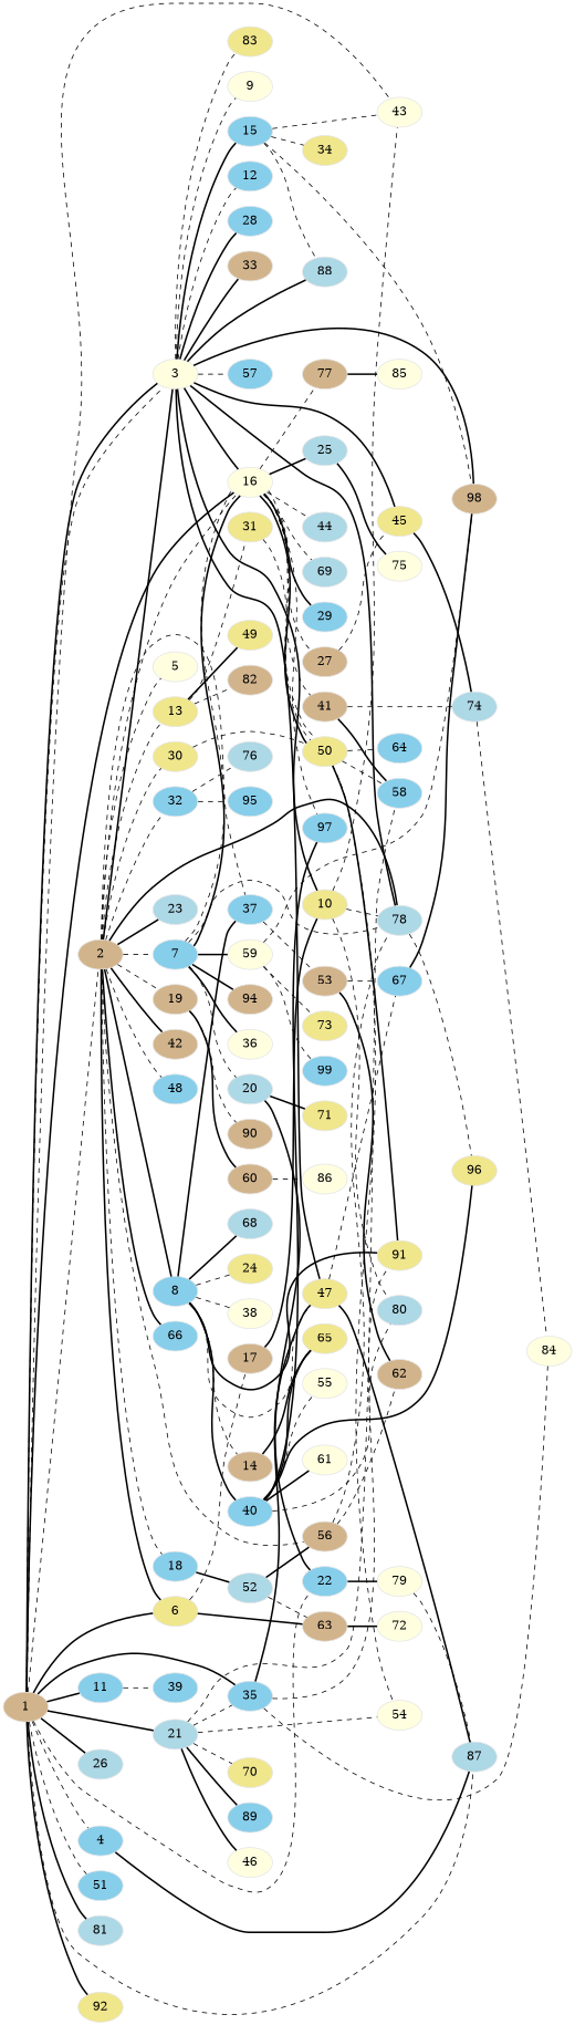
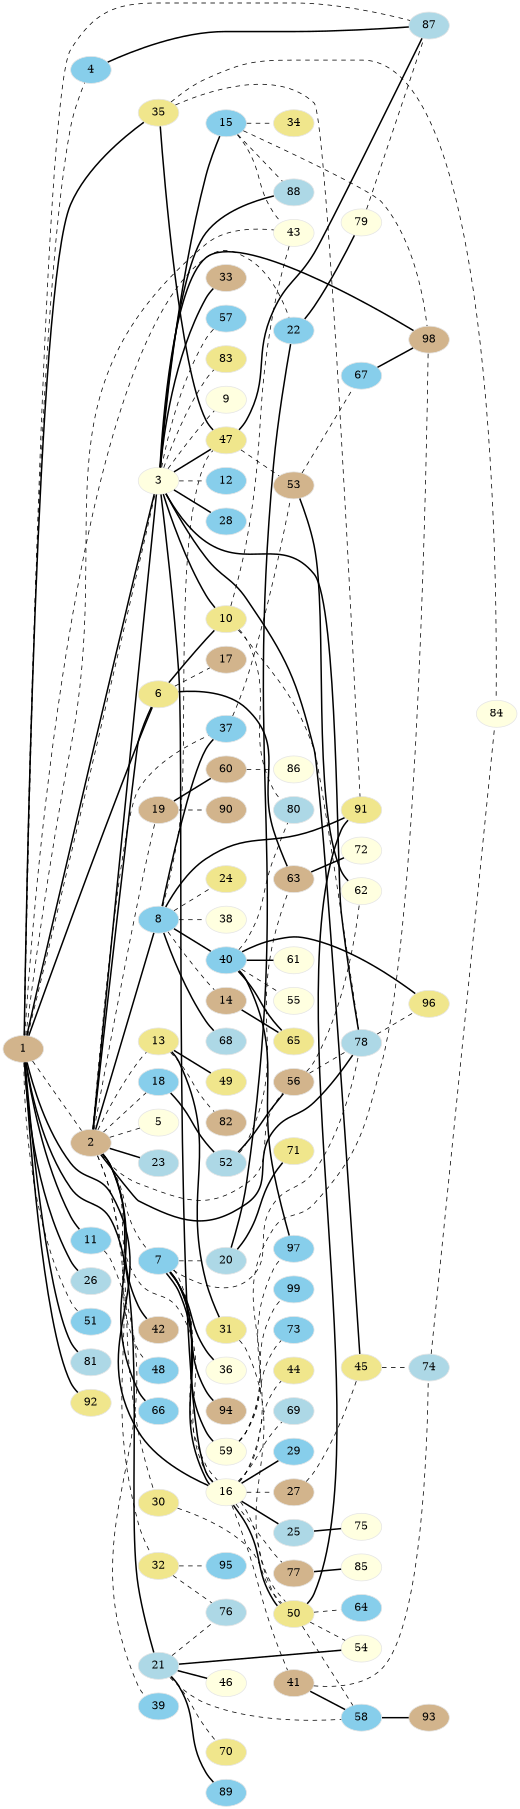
  graph {
    rankdir=LR
    node [color=gray90 fillcolor=skyblue style=filled]
    edge [style=dashed]
    1 [fillcolor=tan]
    2 [fillcolor=tan]
    3 [fillcolor=lightyellow]
    4
    6 [fillcolor=khaki]
    11
    16 [fillcolor=lightyellow]
    21 [fillcolor=lightblue]
    22
    26 [fillcolor=lightblue]
-   35
+   35 [fillcolor=khaki]
    43 [fillcolor=lightyellow]
    51
    81 [fillcolor=lightblue]
    87 [fillcolor=lightblue]
    92 [fillcolor=khaki]
    5 [fillcolor=lightyellow]
    7
    8
    13 [fillcolor=khaki]
    18
    19 [fillcolor=tan]
    23 [fillcolor=lightblue]
    30 [fillcolor=khaki]
-   32
+   32 [fillcolor=khaki]
    37
    42 [fillcolor=tan]
    48
    56 [fillcolor=tan]
    66
    78 [fillcolor=lightblue]
    9 [fillcolor=lightyellow]
    10 [fillcolor=khaki]
    12
    15
    28
    33 [fillcolor=tan]
    45 [fillcolor=khaki]
    47 [fillcolor=khaki]
    57
    83 [fillcolor=khaki]
    88 [fillcolor=lightblue]
    98 [fillcolor=tan]
    17 [fillcolor=tan]
    63 [fillcolor=tan]
    39
    25 [fillcolor=lightblue]
    27 [fillcolor=tan]
    29
    41 [fillcolor=tan]
-   44 [fillcolor=lightblue]
+   44 [fillcolor=khaki]
    50 [fillcolor=khaki]
    69 [fillcolor=lightblue]
    77 [fillcolor=tan]
    97
    46 [fillcolor=lightyellow]
    54 [fillcolor=lightyellow]
    58
    70 [fillcolor=khaki]
    89
    79 [fillcolor=lightyellow]
    91 [fillcolor=khaki]
    84 [fillcolor=lightyellow]
    20 [fillcolor=lightblue]
    36 [fillcolor=lightyellow]
    59 [fillcolor=lightyellow]
    94 [fillcolor=tan]
    14 [fillcolor=tan]
    24 [fillcolor=khaki]
    38 [fillcolor=lightyellow]
    40
    68 [fillcolor=lightblue]
    31 [fillcolor=khaki]
    49 [fillcolor=khaki]
    82 [fillcolor=tan]
    52 [fillcolor=lightblue]
    60 [fillcolor=tan]
    90 [fillcolor=tan]
    76 [fillcolor=lightblue]
    95
    53 [fillcolor=tan]
-   62 [fillcolor=tan]
+   62 [fillcolor=lightyellow]
    96 [fillcolor=khaki]
    80 [fillcolor=lightblue]
    34 [fillcolor=khaki]
    74 [fillcolor=lightblue]
    67
    72 [fillcolor=lightyellow]
    71 [fillcolor=khaki]
-   73 [fillcolor=khaki]
+   73
    99
    65 [fillcolor=khaki]
    55 [fillcolor=lightyellow]
    61 [fillcolor=lightyellow]
    75 [fillcolor=lightyellow]
    64
    85 [fillcolor=lightyellow]
    86 [fillcolor=lightyellow]
+   93 [fillcolor=tan]
    1 -- 2
    1 -- 3
    1 -- 3 [style=bold]
    1 -- 4
    1 -- 6 [style=bold]
    1 -- 11 [style=bold]
    1 -- 16 [style=bold]
    1 -- 21 [style=bold]
    1 -- 22
    1 -- 26 [style=bold]
    1 -- 35 [style=bold]
    1 -- 43
    1 -- 51
    1 -- 81 [style=bold]
    1 -- 87
    1 -- 92 [style=bold]
    2 -- 3 [style=bold]
    2 -- 6 [style=bold]
    2 -- 16
    2 -- 5
    2 -- 7
    2 -- 8 [style=bold]
    2 -- 13
    2 -- 18
    2 -- 19
    2 -- 23 [style=bold]
    2 -- 30
    2 -- 32
    2 -- 37
    2 -- 42 [style=bold]
    2 -- 48
    2 -- 56
    2 -- 66 [style=bold]
    2 -- 78 [style=bold]
    3 -- 16 [style=bold]
    3 -- 78 [style=bold]
    3 -- 9
    3 -- 10 [style=bold]
    3 -- 12
    3 -- 15 [style=bold]
    3 -- 28 [style=bold]
    3 -- 33 [style=bold]
    3 -- 45 [style=bold]
    3 -- 47 [style=bold]
    3 -- 57
    3 -- 83
    3 -- 88 [style=bold]
    3 -- 98 [style=bold]
    4 -- 87 [style=bold]
-   17 -- 10 [style=bold]
+   6 -- 10 [style=bold]
    6 -- 17
    6 -- 63 [style=bold]
    11 -- 39
    16 -- 25 [style=bold]
    16 -- 27
    16 -- 29 [style=bold]
    16 -- 41
    16 -- 44
    16 -- 50 [style=bold]
    16 -- 50
    16 -- 69
    16 -- 77
    16 -- 97
-   21 -- 35
+   21 -- 76
    21 -- 46 [style=bold]
-   21 -- 54
+   21 -- 54 [style=bold]
    21 -- 58
    21 -- 70
    21 -- 89 [style=bold]
    22 -- 79 [style=bold]
    35 -- 47 [style=bold]
    35 -- 91
    35 -- 84
    7 -- 16 [style=bold]
    7 -- 16
    7 -- 78
    7 -- 20
    7 -- 36 [style=bold]
    7 -- 59 [style=bold]
    7 -- 94 [style=bold]
    8 -- 37 [style=bold]
    8 -- 47
    8 -- 91 [style=bold]
    8 -- 14
    8 -- 24
    8 -- 38
    8 -- 40 [style=bold]
    8 -- 68 [style=bold]
-   13 -- 31
+   13 -- 31 [style=bold]
    13 -- 49 [style=bold]
    13 -- 82
    18 -- 52 [style=bold]
    19 -- 60 [style=bold]
    19 -- 90
    30 -- 50
    32 -- 76
    32 -- 95
    37 -- 53
    56 -- 78
    56 -- 62
    78 -- 96
    10 -- 43
    10 -- 78
    10 -- 80
    15 -- 43
    15 -- 88
    15 -- 98
    15 -- 34
-   45 -- 74 [style=bold]
+   45 -- 74
    47 -- 87 [style=bold]
-   47 -- 67
+   47 -- 53
    63 -- 72 [style=bold]
    25 -- 75 [style=bold]
    27 -- 45
    41 -- 58 [style=bold]
    41 -- 74
    50 -- 54
    50 -- 58
    50 -- 91 [style=bold]
    50 -- 64
    77 -- 85 [style=bold]
+   58 -- 93 [style=bold]
    79 -- 87
    20 -- 22 [style=bold]
    20 -- 71 [style=bold]
    59 -- 98
    59 -- 73
    59 -- 99
    14 -- 65 [style=bold]
    40 -- 97 [style=bold]
    40 -- 96 [style=bold]
    40 -- 80
    40 -- 65 [style=bold]
    40 -- 55
    40 -- 61 [style=bold]
    31 -- 50
    52 -- 56 [style=bold]
    52 -- 63
    60 -- 86
    53 -- 62 [style=bold]
    53 -- 67
    74 -- 84
    67 -- 98 [style=bold]
  }
